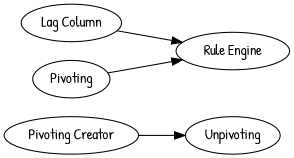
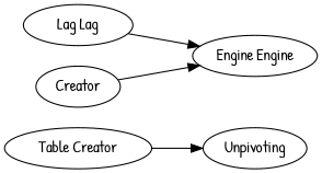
  digraph {
    fontname="Patrick Hand"
    rankdir=LR
    node [fontname="Patrick Hand"]
    edge [fontname="Patrick Hand"]
-   n1 [label="Pivoting Creator"]
+   n1 [label="Table Creator"]
    n2 [label=Unpivoting]
-   n3 [label="Lag Column"]
-   n4 [label="Rule Engine"]
-   n5 [label=Pivoting]
+   n3 [label="Lag Lag"]
+   n4 [label="Engine Engine"]
+   n5 [label=Creator]
    n1 -> n2
    n3 -> n4
    n5 -> n4
  }
